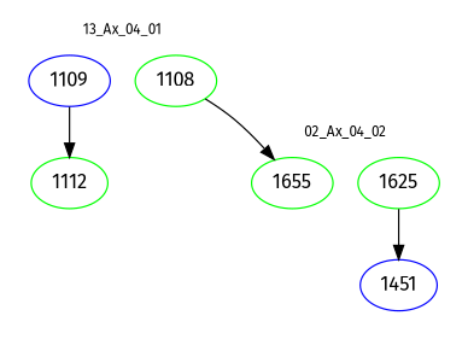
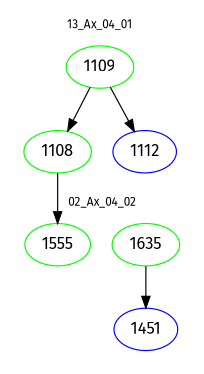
  digraph {
    fontname="Fira Sans"
    node [color=green fontname="Fira Sans"]
    edge [color=black fontname="Fira Sans"]
-   n1 [label=1625]
+   n1 [label=1635]
    n2 [color=blue label=1451]
-   n3 [label=1655]
-   n4 [color=blue label=1109]
+   n3 [label=1555]
+   n4 [label=1109]
    n5 [label=1108]
-   n6 [label=1112]
+   n6 [color=blue label=1112]
    subgraph cluster_1 {
      color=white
      fontsize=10
      label="02_Ax_04_02"
      n1
      n2
      n3
    }
    subgraph cluster_2 {
      color=white
      fontsize=10
      label="13_Ax_04_01"
      n4
      n5
      n6
    }
    n1 -> n2
+   n4 -> n5
    n4 -> n6
    n5 -> n3
  }
